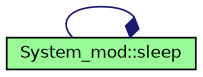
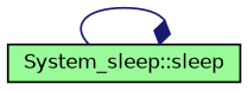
  digraph {
    rankdir=LR
-   n1 [color=black fillcolor=palegreen fontcolor=black fontname=Helvetica fontsize=10 height=0.2 label="System_mod::sleep" shape=record style=filled width=0.4]
+   n1 [color=black fillcolor=palegreen fontcolor=black fontname=Helvetica fontsize=10 height=0.2 label="System_sleep::sleep" shape=record style=filled width=0.4]
    n1 -> n1 [color=midnightblue fontname=Helvetica fontsize=10 labelfontname=Helvetica labelfontsize=10 style=solid arrowhead=diamond]
  }
